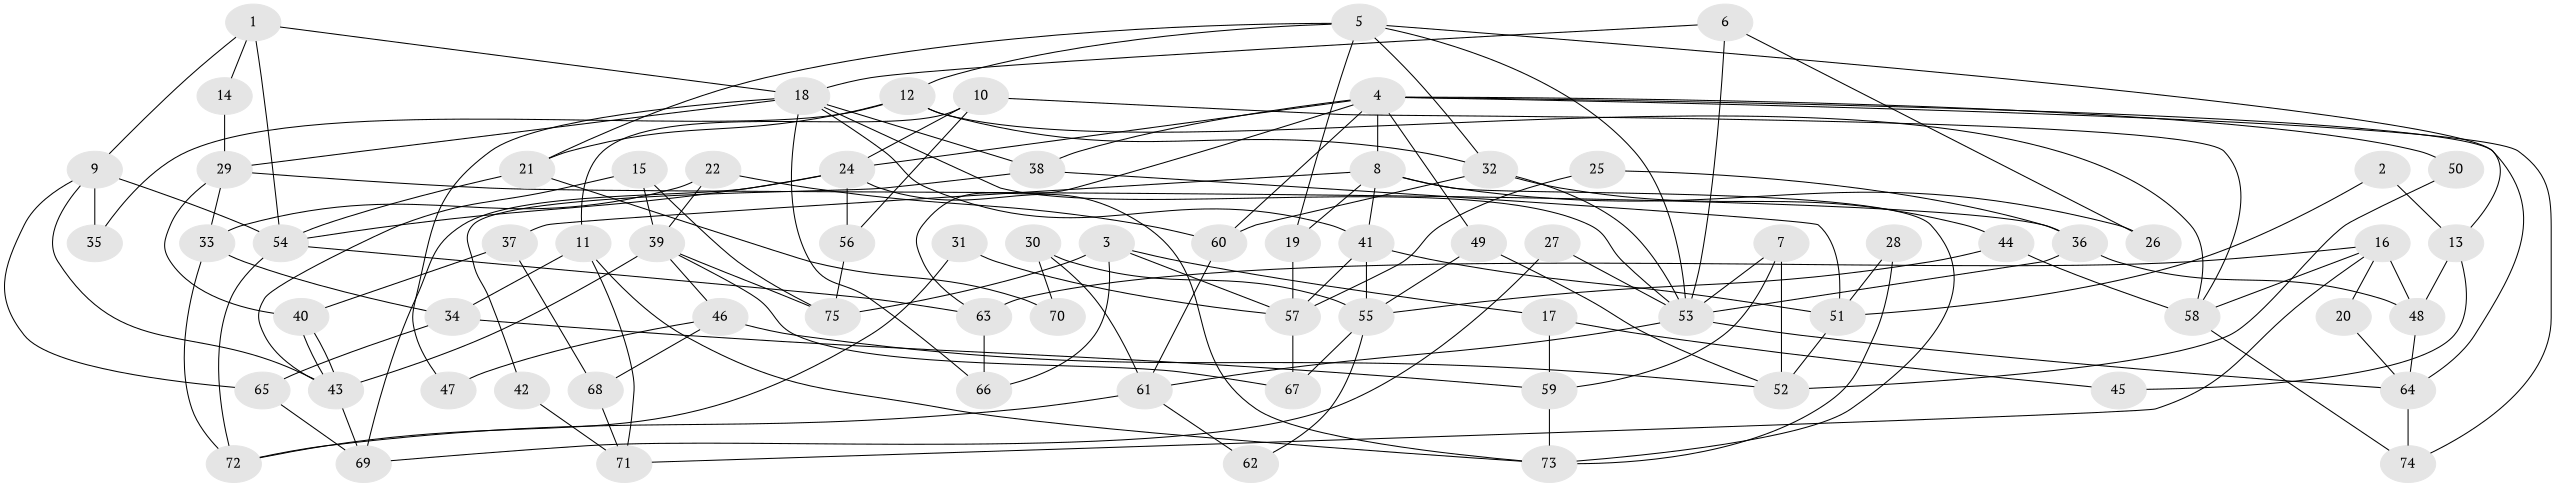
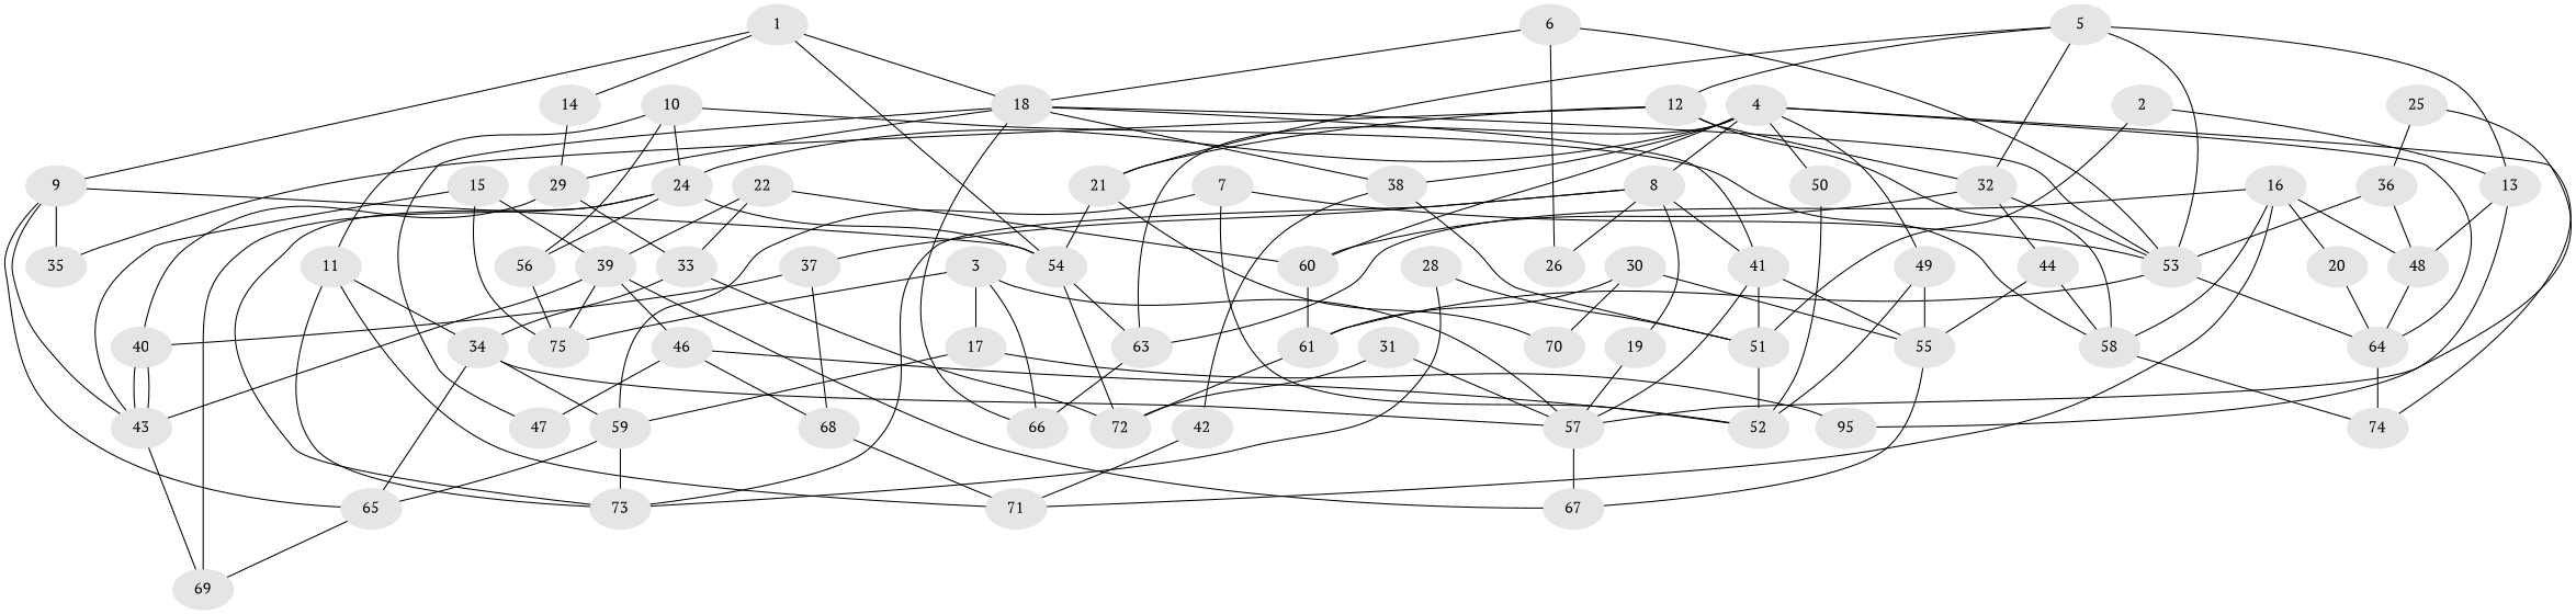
  graph {
    fontname="PT Serif"
    node [color=gray90 fontname="PT Serif" style=filled]
    edge [fontname="PT Serif"]
    1
    9
    14
    18
    54
    35
    43
    65
    29
    66
    38
    53
    41
    47
    63
    72
    2
    13
    51
-   45
+   45 [label=95]
    48
    52
    3
    17
    57
    75
    59
    67
    4
    8
    24
    49
    50
    60
    64
    74
    19
    26
    37
    73
    56
    69
    42
    55
    61
    5
    12
    21
    32
    58
    70
    44
    6
    7
    40
    68
    10
    11
    34
    71
    33
    36
    15
    39
    46
    16
    20
    22
    25
-   27
    28
    30
-   62
    31
    1 -- 9
    1 -- 14
    1 -- 18
    1 -- 54
    9 -- 54
    9 -- 35
    9 -- 43
    9 -- 65
    14 -- 29
    18 -- 29
    18 -- 66
    18 -- 38
    18 -- 53
    18 -- 41
    18 -- 47
    54 -- 63
    54 -- 72
    43 -- 69
    65 -- 69
    29 -- 40
    29 -- 33
-   29 -- 36
    38 -- 51
    38 -- 42
    53 -- 64
    53 -- 61
    41 -- 51
    41 -- 57
    41 -- 55
    63 -- 66
    2 -- 13
    2 -- 51
    13 -- 45
    13 -- 48
    51 -- 52
    48 -- 64
    3 -- 66
    3 -- 17
    3 -- 57
    3 -- 75
    17 -- 45
    17 -- 59
    57 -- 67
+   59 -- 65
    59 -- 73
    4 -- 38
    4 -- 63
    4 -- 8
    4 -- 24
    4 -- 49
    4 -- 50
    4 -- 60
    4 -- 64
    4 -- 74
    8 -- 41
    8 -- 19
    8 -- 26
    8 -- 37
    8 -- 73
    24 -- 54
    24 -- 73
    24 -- 56
    24 -- 69
    49 -- 52
    49 -- 55
    50 -- 52
    60 -- 61
    64 -- 74
    19 -- 57
    37 -- 40
    37 -- 68
    56 -- 75
    42 -- 71
    55 -- 67
-   55 -- 62
    61 -- 72
-   61 -- 62
    5 -- 53
    5 -- 13
-   5 -- 19
    5 -- 12
    5 -- 21
    5 -- 32
    12 -- 35
    12 -- 21
    12 -- 32
    12 -- 58
    21 -- 54
    21 -- 70
    32 -- 53
    32 -- 60
    32 -- 44
    58 -- 74
    44 -- 55
    44 -- 58
    6 -- 18
    6 -- 53
    6 -- 26
    7 -- 53
    7 -- 52
    7 -- 59
    40 -- 43
    40 -- 43
    68 -- 71
    10 -- 24
    10 -- 56
    10 -- 58
    10 -- 11
    11 -- 73
    11 -- 34
    11 -- 71
    34 -- 65
+   34 -- 57
    34 -- 59
    33 -- 72
    33 -- 34
    36 -- 53
    36 -- 48
    15 -- 43
    15 -- 75
    15 -- 39
    39 -- 43
    39 -- 75
    39 -- 67
    39 -- 46
    46 -- 47
    46 -- 52
    46 -- 68
    16 -- 63
    16 -- 48
    16 -- 58
    16 -- 71
    16 -- 20
    20 -- 64
    22 -- 60
    22 -- 33
    22 -- 39
    25 -- 57
    25 -- 36
-   27 -- 53
-   27 -- 69
    28 -- 51
    28 -- 73
    30 -- 55
    30 -- 61
    30 -- 70
    31 -- 72
    31 -- 57
  }
